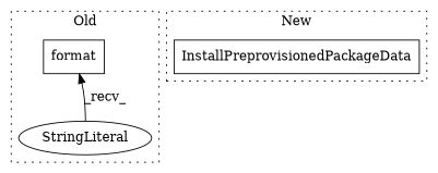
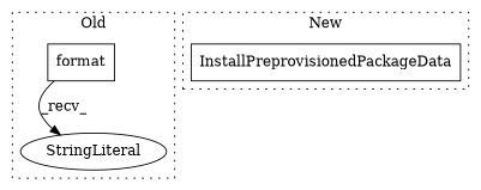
  digraph {
    node [a=32 shape=box]
    n1 [l="7,1" label=format s="646,665"]
    n2 [a=45 l=69 label=StringLiteral s=576 shape=ellipse]
    n3 [l="33,1" label=InstallPreprovisionedPackageData s="1422,1498"]
    subgraph cluster_1 {
      label=Old
      style=dotted
      n1
      n2
    }
    subgraph cluster_2 {
      label=New
      style=dotted
      n3
    }
-   n2 -> n1 [label=_recv_]
+   n1 -> n2 [label=_recv_]
  }
